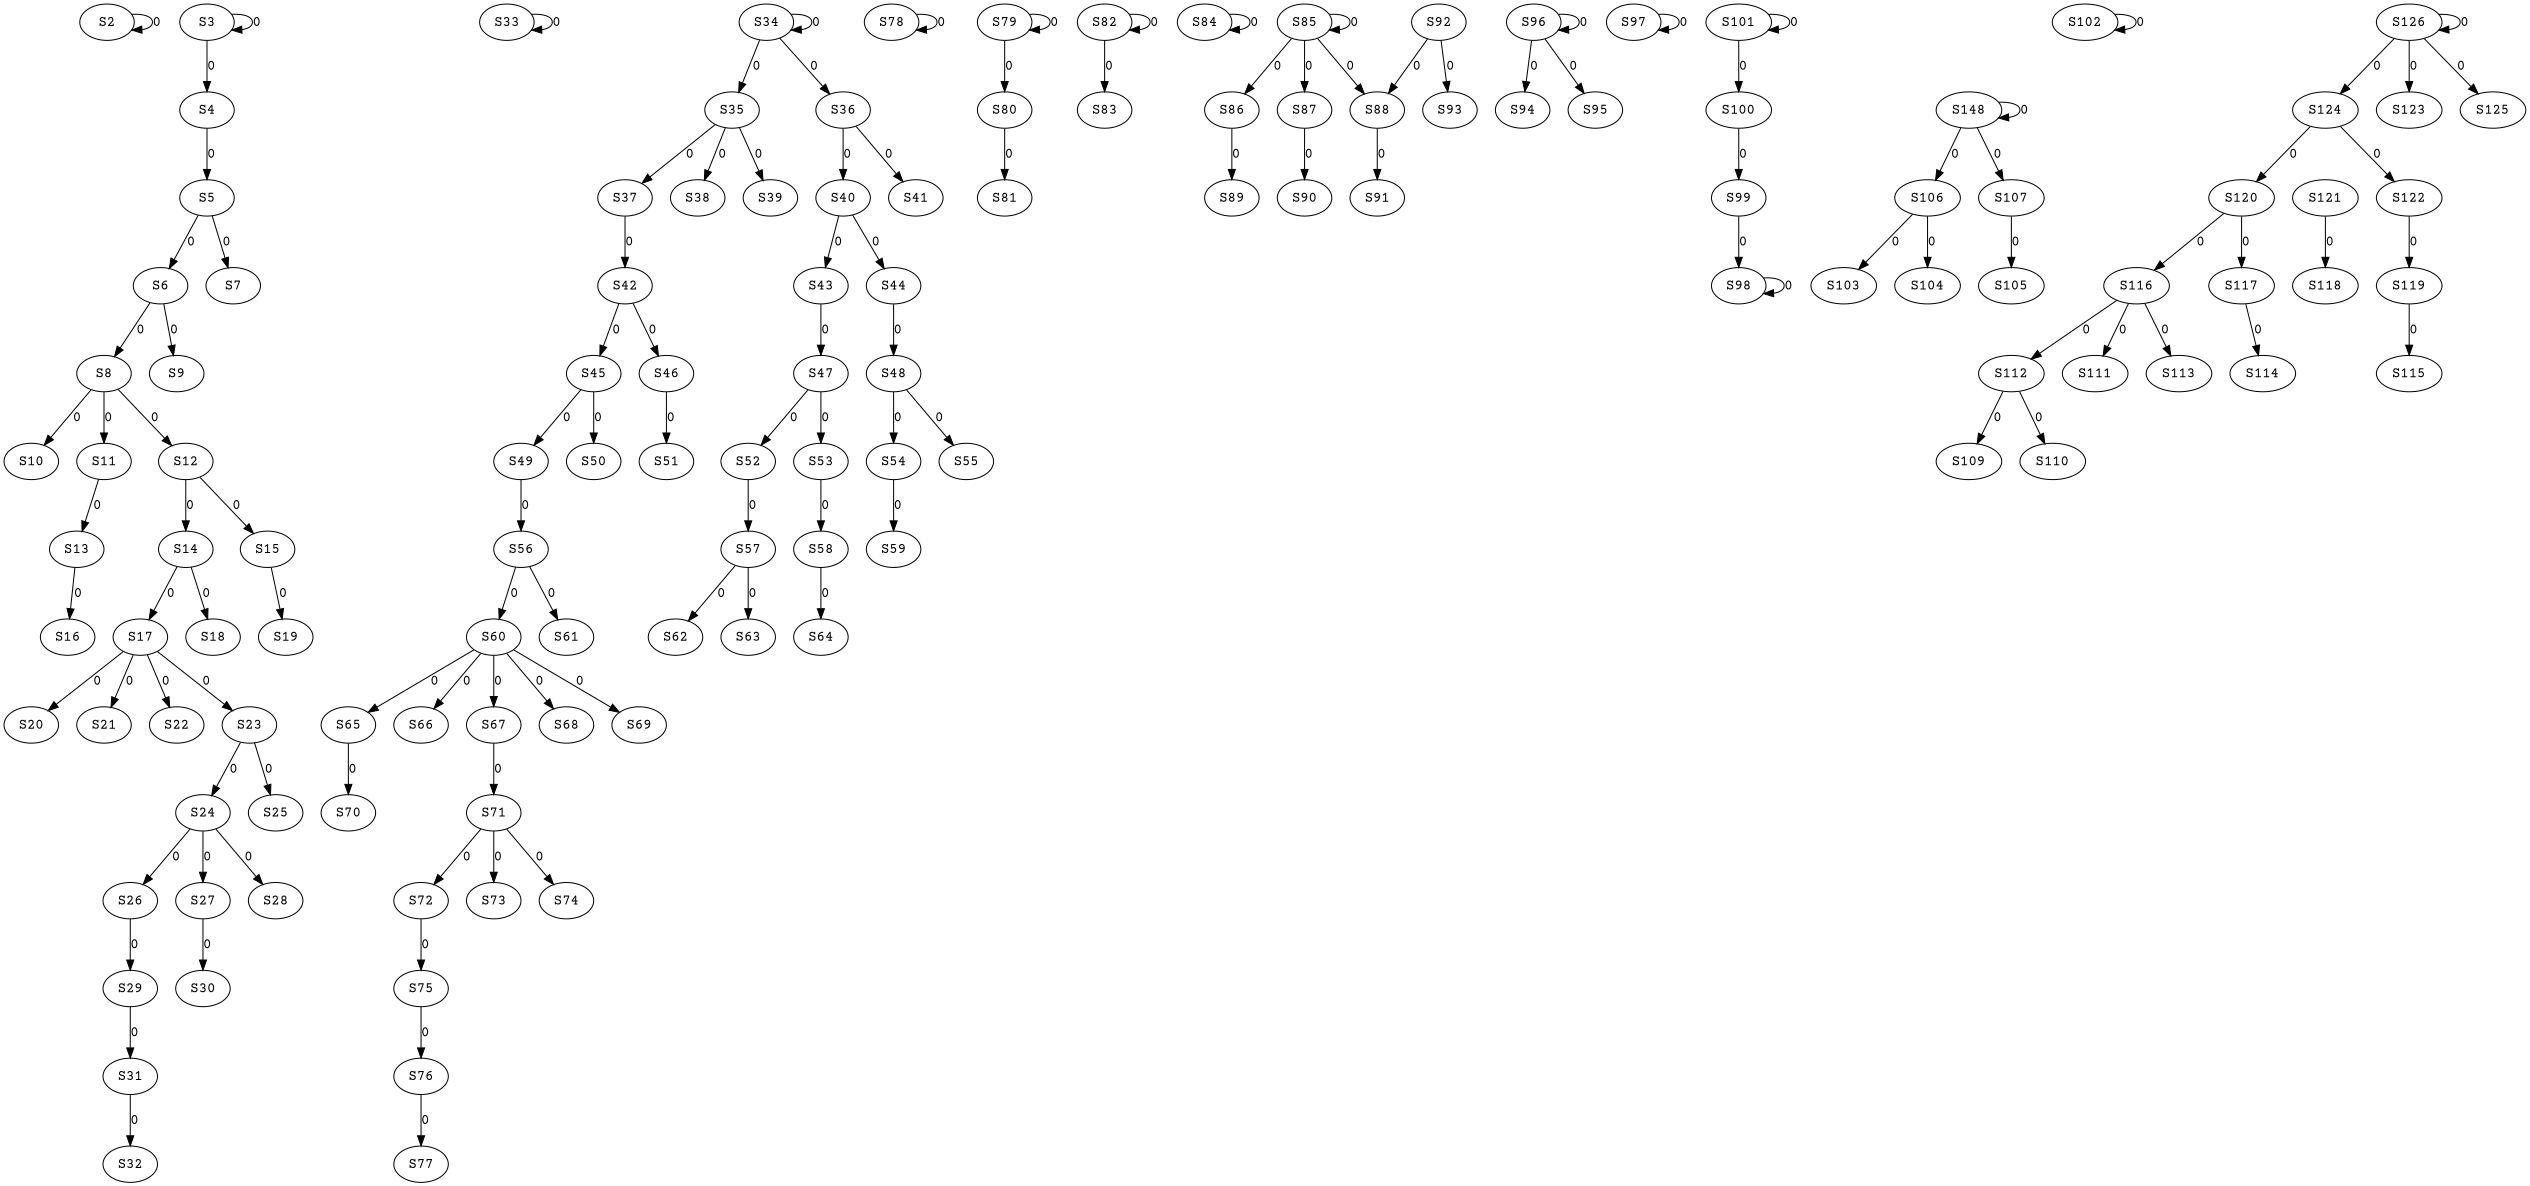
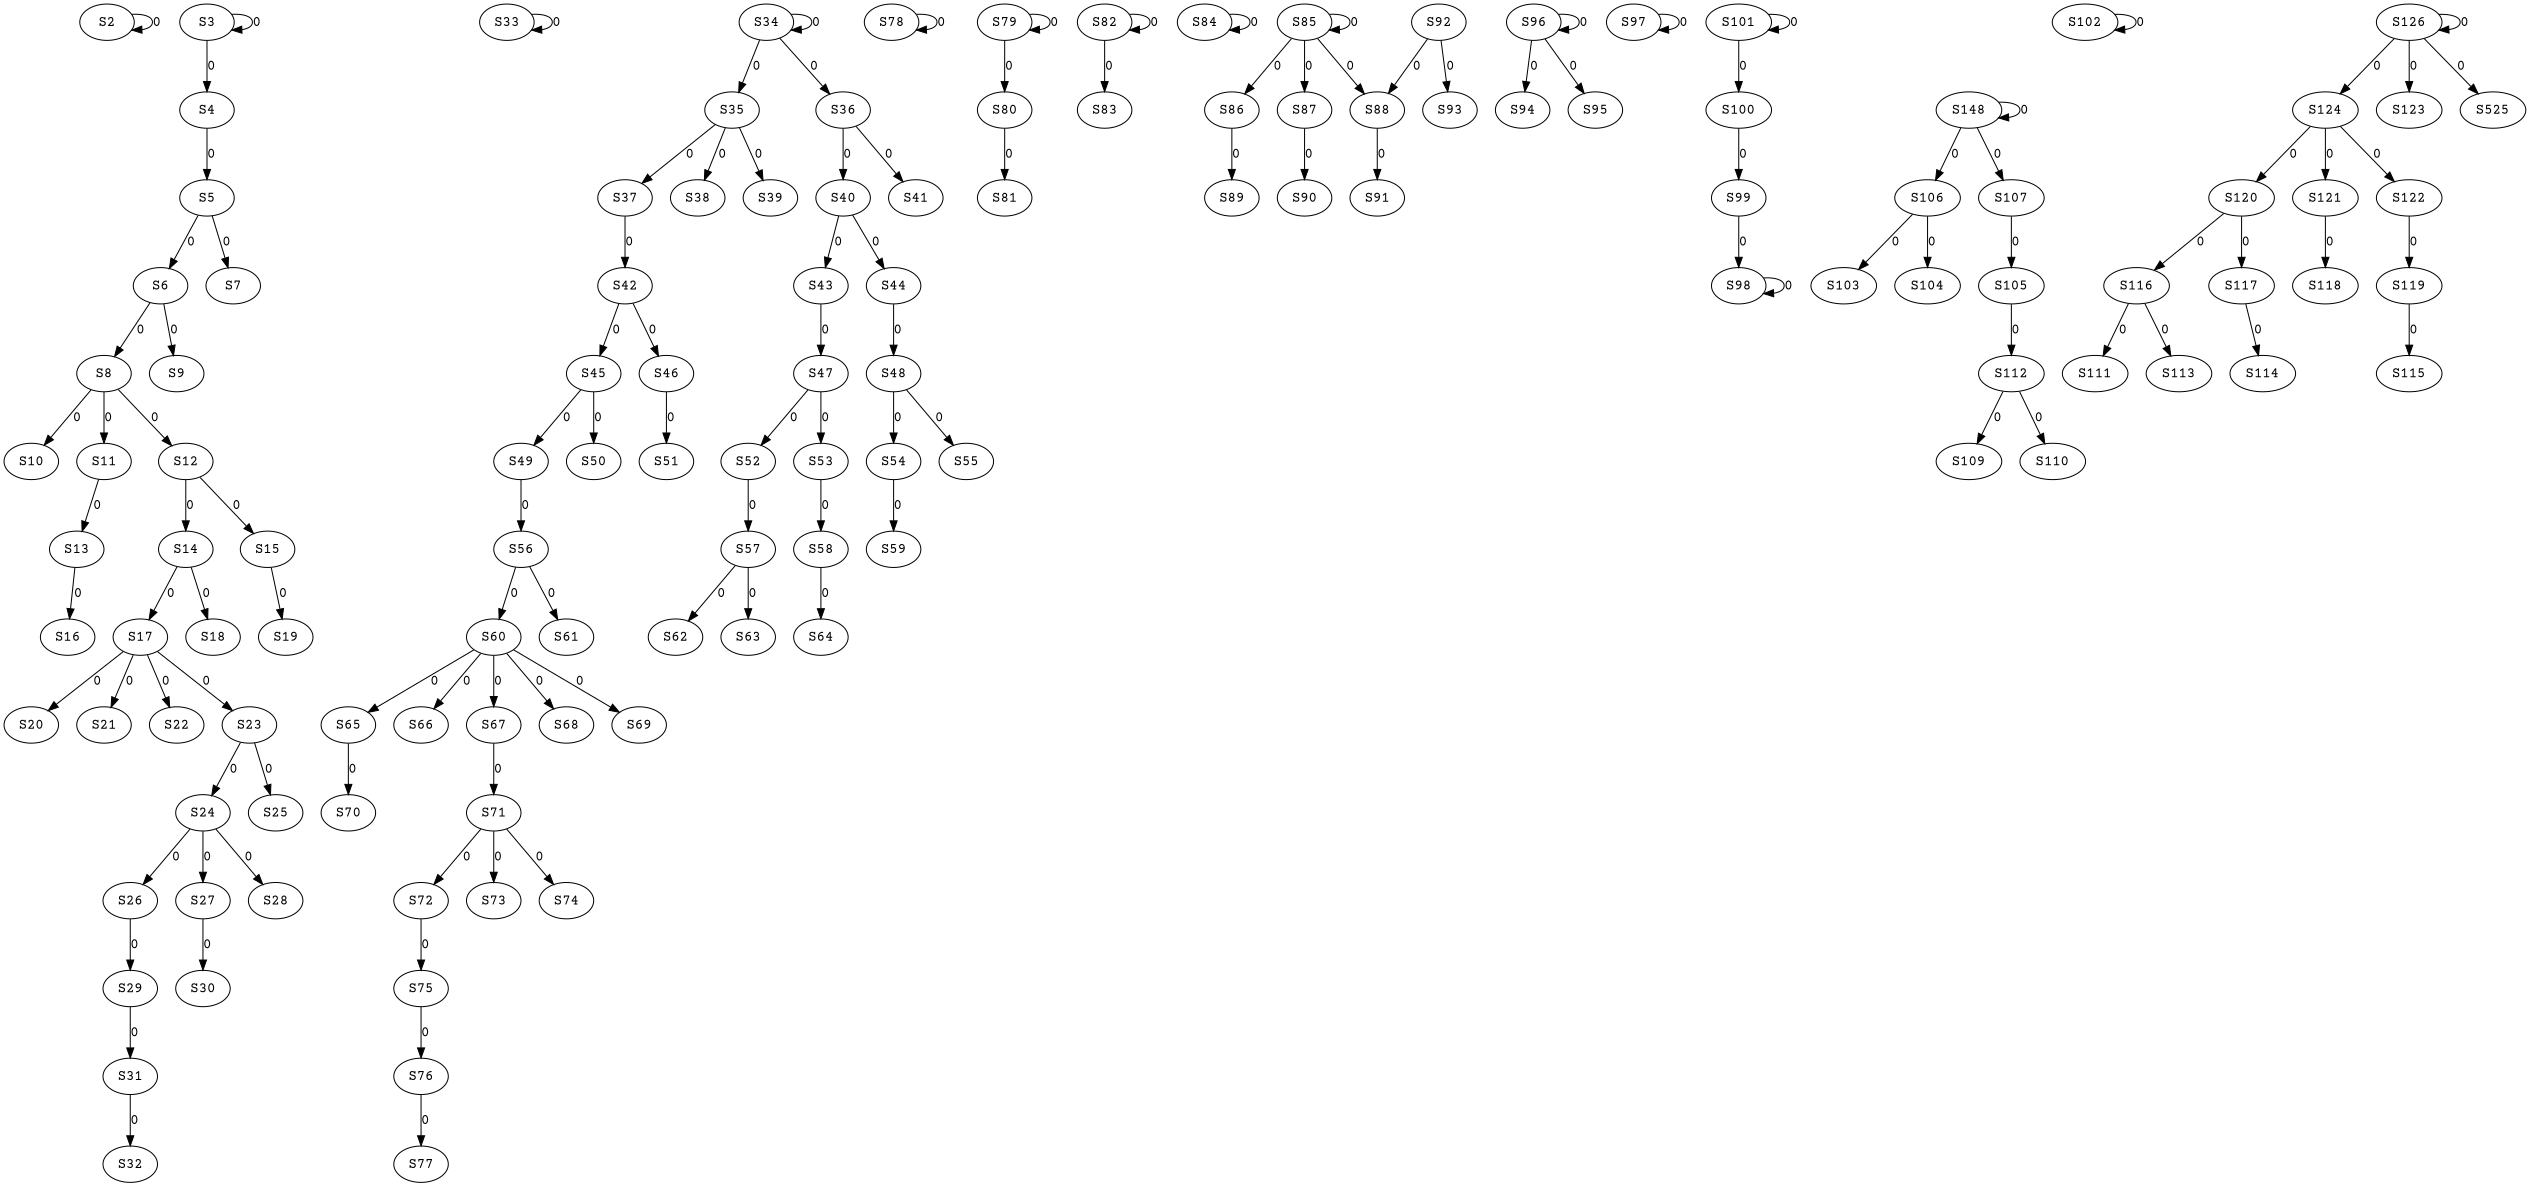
  strict digraph {
    fontname="Courier Prime"
    node [fontname="Courier Prime"]
    edge [fontname="Courier Prime"]
    S2
    S3
    S4
    S5
    S6
    S7
    S8
    S9
    S10
    S11
    S12
    S13
    S14
    S15
    S16
    S17
    S18
    S19
    S20
    S21
    S22
    S23
    S24
    S25
    S26
    S27
    S28
    S29
    S30
    S31
    S32
    S33
    S34
    S35
    S36
    S37
    S38
    S39
    S40
    S41
    S42
    S43
    S44
    S45
    S46
    S47
    S48
    S49
    S50
    S51
    S52
    S53
    S54
    S55
    S56
    S57
    S58
    S59
    S60
    S61
    S62
    S63
    S64
    S65
    S66
    S67
    S68
    S69
    S70
    S71
    S72
    S73
    S74
    S75
    S76
    S77
    S78
    S79
    S80
    S81
    S82
    S83
    S84
    S85
    S86
    S87
    S88
    S89
    S90
    S91
    S92
    S93
    S96
    S94
    S95
    S97
    S98
    S100
    S99
    S101
    S102
    S106
    S103
    S104
    S107
    S105
    n107 [label=S148]
    S112
    S109
    S110
    S116
    S111
    S113
    S117
    S114
    S119
    S115
    S120
    S121
    S118
    S122
    S124
    S126
    S123
-   S125
+   S125 [label=S525]
    S2 -> S2 [label=0]
    S3 -> S3 [label=0]
    S3 -> S4 [label=0]
    S4 -> S5 [label=0]
    S5 -> S6 [label=0]
    S5 -> S7 [label=0]
    S6 -> S8 [label=0]
    S6 -> S9 [label=0]
    S8 -> S10 [label=0]
    S8 -> S11 [label=0]
    S8 -> S12 [label=0]
    S11 -> S13 [label=0]
    S12 -> S14 [label=0]
    S12 -> S15 [label=0]
    S13 -> S16 [label=0]
    S14 -> S17 [label=0]
    S14 -> S18 [label=0]
    S15 -> S19 [label=0]
    S17 -> S20 [label=0]
    S17 -> S21 [label=0]
    S17 -> S22 [label=0]
    S17 -> S23 [label=0]
    S23 -> S24 [label=0]
    S23 -> S25 [label=0]
    S24 -> S26 [label=0]
    S24 -> S27 [label=0]
    S24 -> S28 [label=0]
    S26 -> S29 [label=0]
    S27 -> S30 [label=0]
    S29 -> S31 [label=0]
    S31 -> S32 [label=0]
    S33 -> S33 [label=0]
    S34 -> S34 [label=0]
    S34 -> S35 [label=0]
    S34 -> S36 [label=0]
    S35 -> S37 [label=0]
    S35 -> S38 [label=0]
    S35 -> S39 [label=0]
    S36 -> S40 [label=0]
    S36 -> S41 [label=0]
    S37 -> S42 [label=0]
    S40 -> S43 [label=0]
    S40 -> S44 [label=0]
    S42 -> S45 [label=0]
    S42 -> S46 [label=0]
    S43 -> S47 [label=0]
    S44 -> S48 [label=0]
    S45 -> S49 [label=0]
    S45 -> S50 [label=0]
    S46 -> S51 [label=0]
    S47 -> S52 [label=0]
    S47 -> S53 [label=0]
    S48 -> S54 [label=0]
    S48 -> S55 [label=0]
    S49 -> S56 [label=0]
    S52 -> S57 [label=0]
    S53 -> S58 [label=0]
    S54 -> S59 [label=0]
    S56 -> S60 [label=0]
    S56 -> S61 [label=0]
    S57 -> S62 [label=0]
    S57 -> S63 [label=0]
    S58 -> S64 [label=0]
    S60 -> S65 [label=0]
    S60 -> S66 [label=0]
    S60 -> S67 [label=0]
    S60 -> S68 [label=0]
    S60 -> S69 [label=0]
    S65 -> S70 [label=0]
    S67 -> S71 [label=0]
    S71 -> S72 [label=0]
    S71 -> S73 [label=0]
    S71 -> S74 [label=0]
    S72 -> S75 [label=0]
    S75 -> S76 [label=0]
    S76 -> S77 [label=0]
    S78 -> S78 [label=0]
    S79 -> S79 [label=0]
    S79 -> S80 [label=0]
    S80 -> S81 [label=0]
    S82 -> S82 [label=0]
    S82 -> S83 [label=0]
    S84 -> S84 [label=0]
    S85 -> S85 [label=0]
    S85 -> S86 [label=0]
    S85 -> S87 [label=0]
    S85 -> S88 [label=0]
    S86 -> S89 [label=0]
    S87 -> S90 [label=0]
    S88 -> S91 [label=0]
    S92 -> S88 [label=0]
    S92 -> S93 [label=0]
    S96 -> S96 [label=0]
    S96 -> S94 [label=0]
    S96 -> S95 [label=0]
    S97 -> S97 [label=0]
    S98 -> S98 [label=0]
    S100 -> S99 [label=0]
    S99 -> S98 [label=0]
    S101 -> S100 [label=0]
    S101 -> S101 [label=0]
    S102 -> S102 [label=0]
    S106 -> S103 [label=0]
    S106 -> S104 [label=0]
    S107 -> S105 [label=0]
    n107 -> S106 [label=0]
    n107 -> S107 [label=0]
    n107 -> n107 [label=0]
    S112 -> S109 [label=0]
    S112 -> S110 [label=0]
-   S116 -> S112 [label=0]
+   S105 -> S112 [label=0]
    S116 -> S111 [label=0]
    S116 -> S113 [label=0]
    S117 -> S114 [label=0]
    S119 -> S115 [label=0]
    S120 -> S116 [label=0]
    S120 -> S117 [label=0]
    S121 -> S118 [label=0]
    S122 -> S119 [label=0]
    S124 -> S120 [label=0]
+   S124 -> S121 [label=0]
    S124 -> S122 [label=0]
    S126 -> S124 [label=0]
    S126 -> S126 [label=0]
    S126 -> S123 [label=0]
    S126 -> S125 [label=0]
  }
